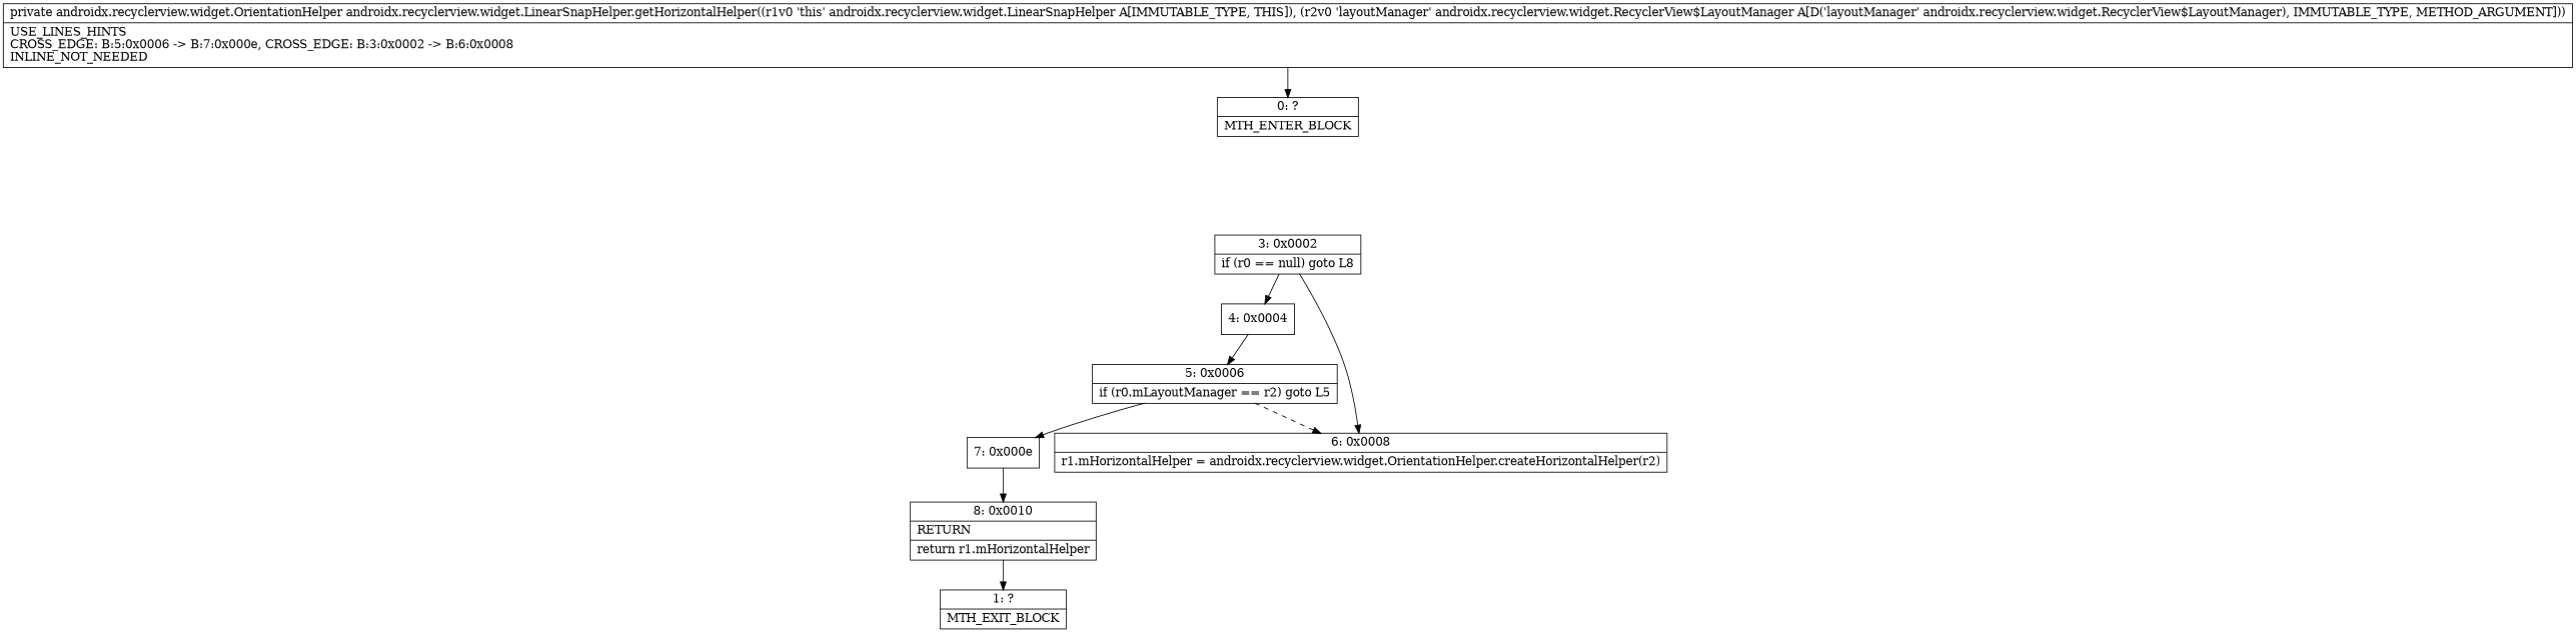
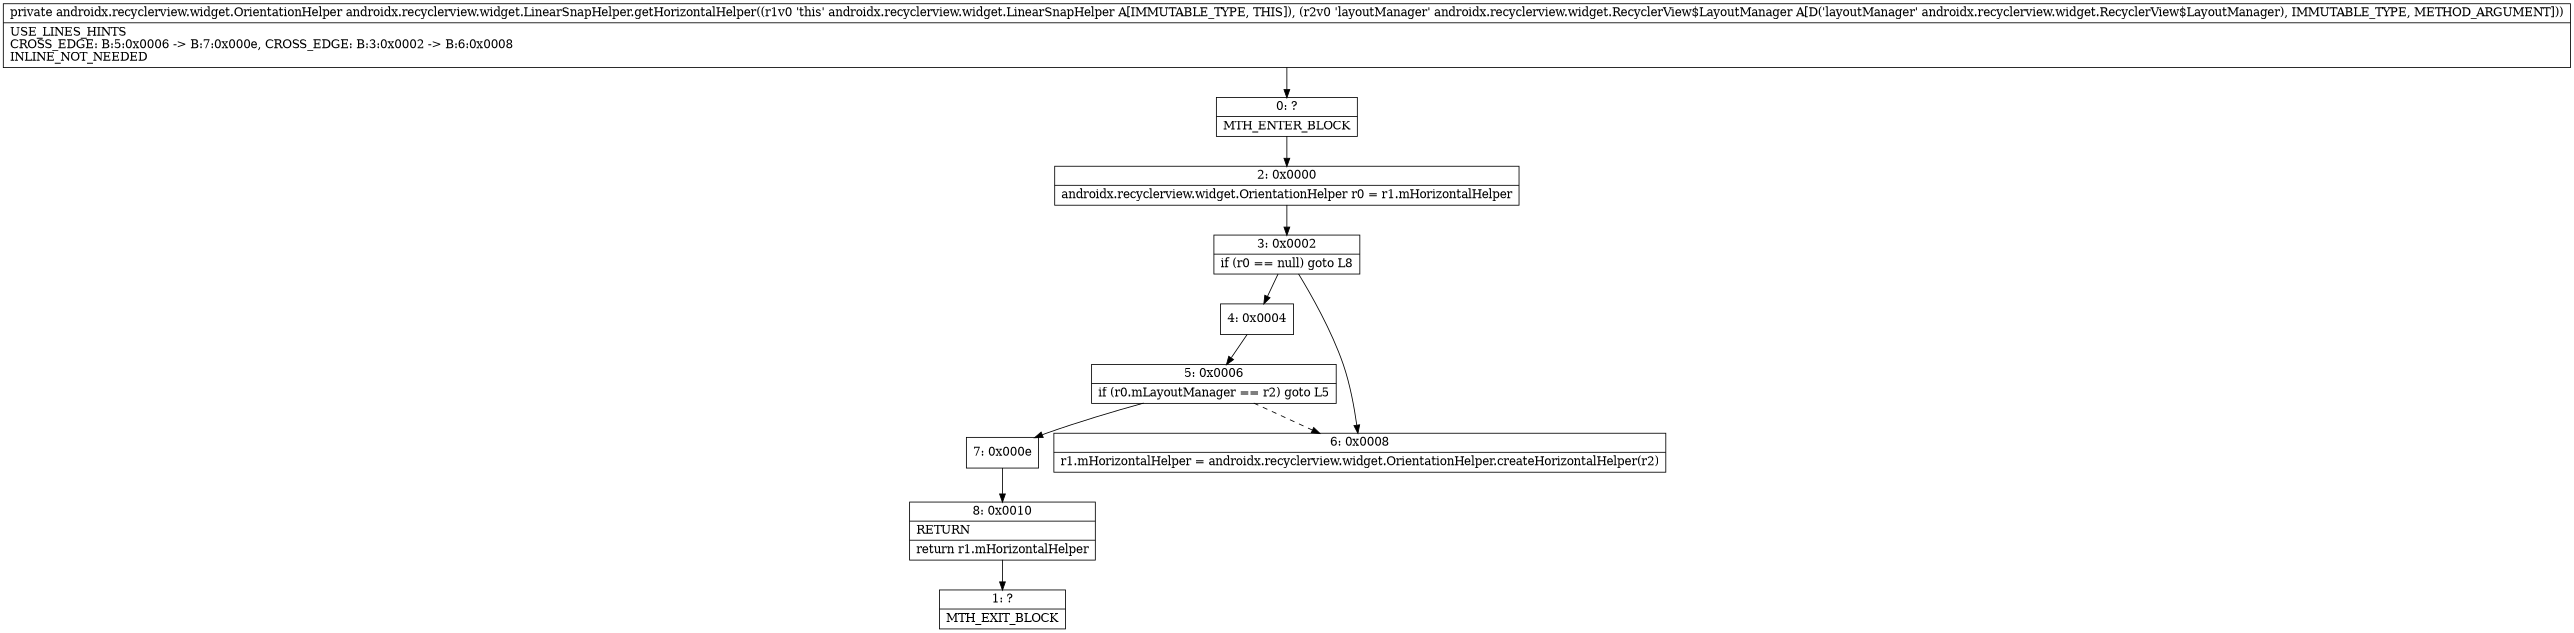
  digraph {
    node [shape=record]
    n1 [label="{0\:\ ?|MTH_ENTER_BLOCK\l}"]
+   n2 [label="{2\:\ 0x0000|androidx.recyclerview.widget.OrientationHelper r0 = r1.mHorizontalHelper\l}"]
    n3 [label="{3\:\ 0x0002|if (r0 == null) goto L8\l}"]
    n4 [label="{4\:\ 0x0004}"]
    n5 [label="{6\:\ 0x0008|r1.mHorizontalHelper = androidx.recyclerview.widget.OrientationHelper.createHorizontalHelper(r2)\l}"]
    n6 [label="{5\:\ 0x0006|if (r0.mLayoutManager == r2) goto L5\l}"]
    n7 [label="{7\:\ 0x000e}"]
    n8 [label="{8\:\ 0x0010|RETURN\l|return r1.mHorizontalHelper\l}"]
    n9 [label="{1\:\ ?|MTH_EXIT_BLOCK\l}"]
    n10 [label="{private androidx.recyclerview.widget.OrientationHelper androidx.recyclerview.widget.LinearSnapHelper.getHorizontalHelper((r1v0 'this' androidx.recyclerview.widget.LinearSnapHelper A[IMMUTABLE_TYPE, THIS]), (r2v0 'layoutManager' androidx.recyclerview.widget.RecyclerView$LayoutManager A[D('layoutManager' androidx.recyclerview.widget.RecyclerView$LayoutManager), IMMUTABLE_TYPE, METHOD_ARGUMENT]))  | USE_LINES_HINTS\lCROSS_EDGE: B:5:0x0006 \-\> B:7:0x000e, CROSS_EDGE: B:3:0x0002 \-\> B:6:0x0008\lINLINE_NOT_NEEDED\l}"]
+   n1 -> n2
+   n2 -> n3
    n3 -> n4 [style=solid]
    n3 -> n5
    n4 -> n6
    n6 -> n5 [style=dashed]
    n6 -> n7
    n7 -> n8
    n8 -> n9
    n10 -> n1
  }
